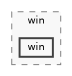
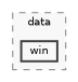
  digraph {
    compound=true
    n1 [color=grey25 fillcolor="#f8f8f8" fontname=Helvetica fontsize=10 height=0.2 label=win shape=box style="filled,bold" width=0.4]
    subgraph cluster_1 {
      bgcolor="#f8f8f8"
      fontname=Helvetica
      fontsize=10
-     label=win
+     label=data
      pencolor=grey50
      style="filled,dashed"
      n1
    }
  }
